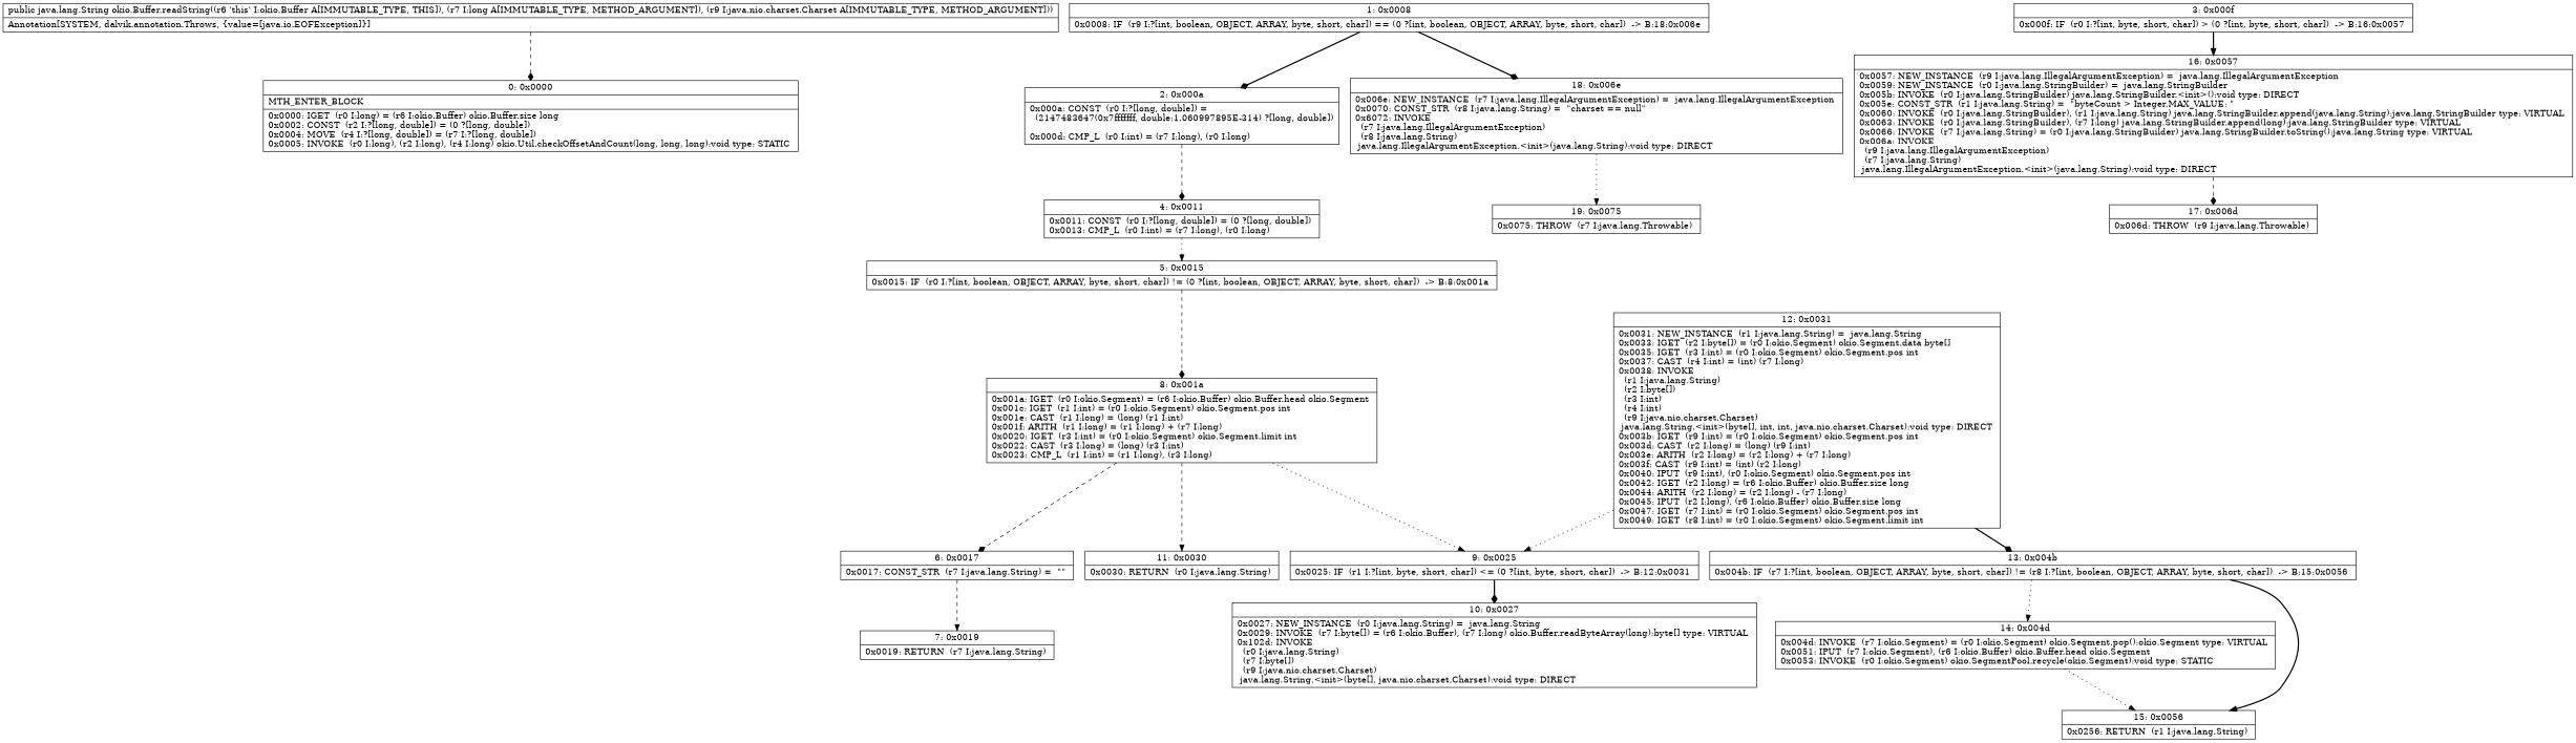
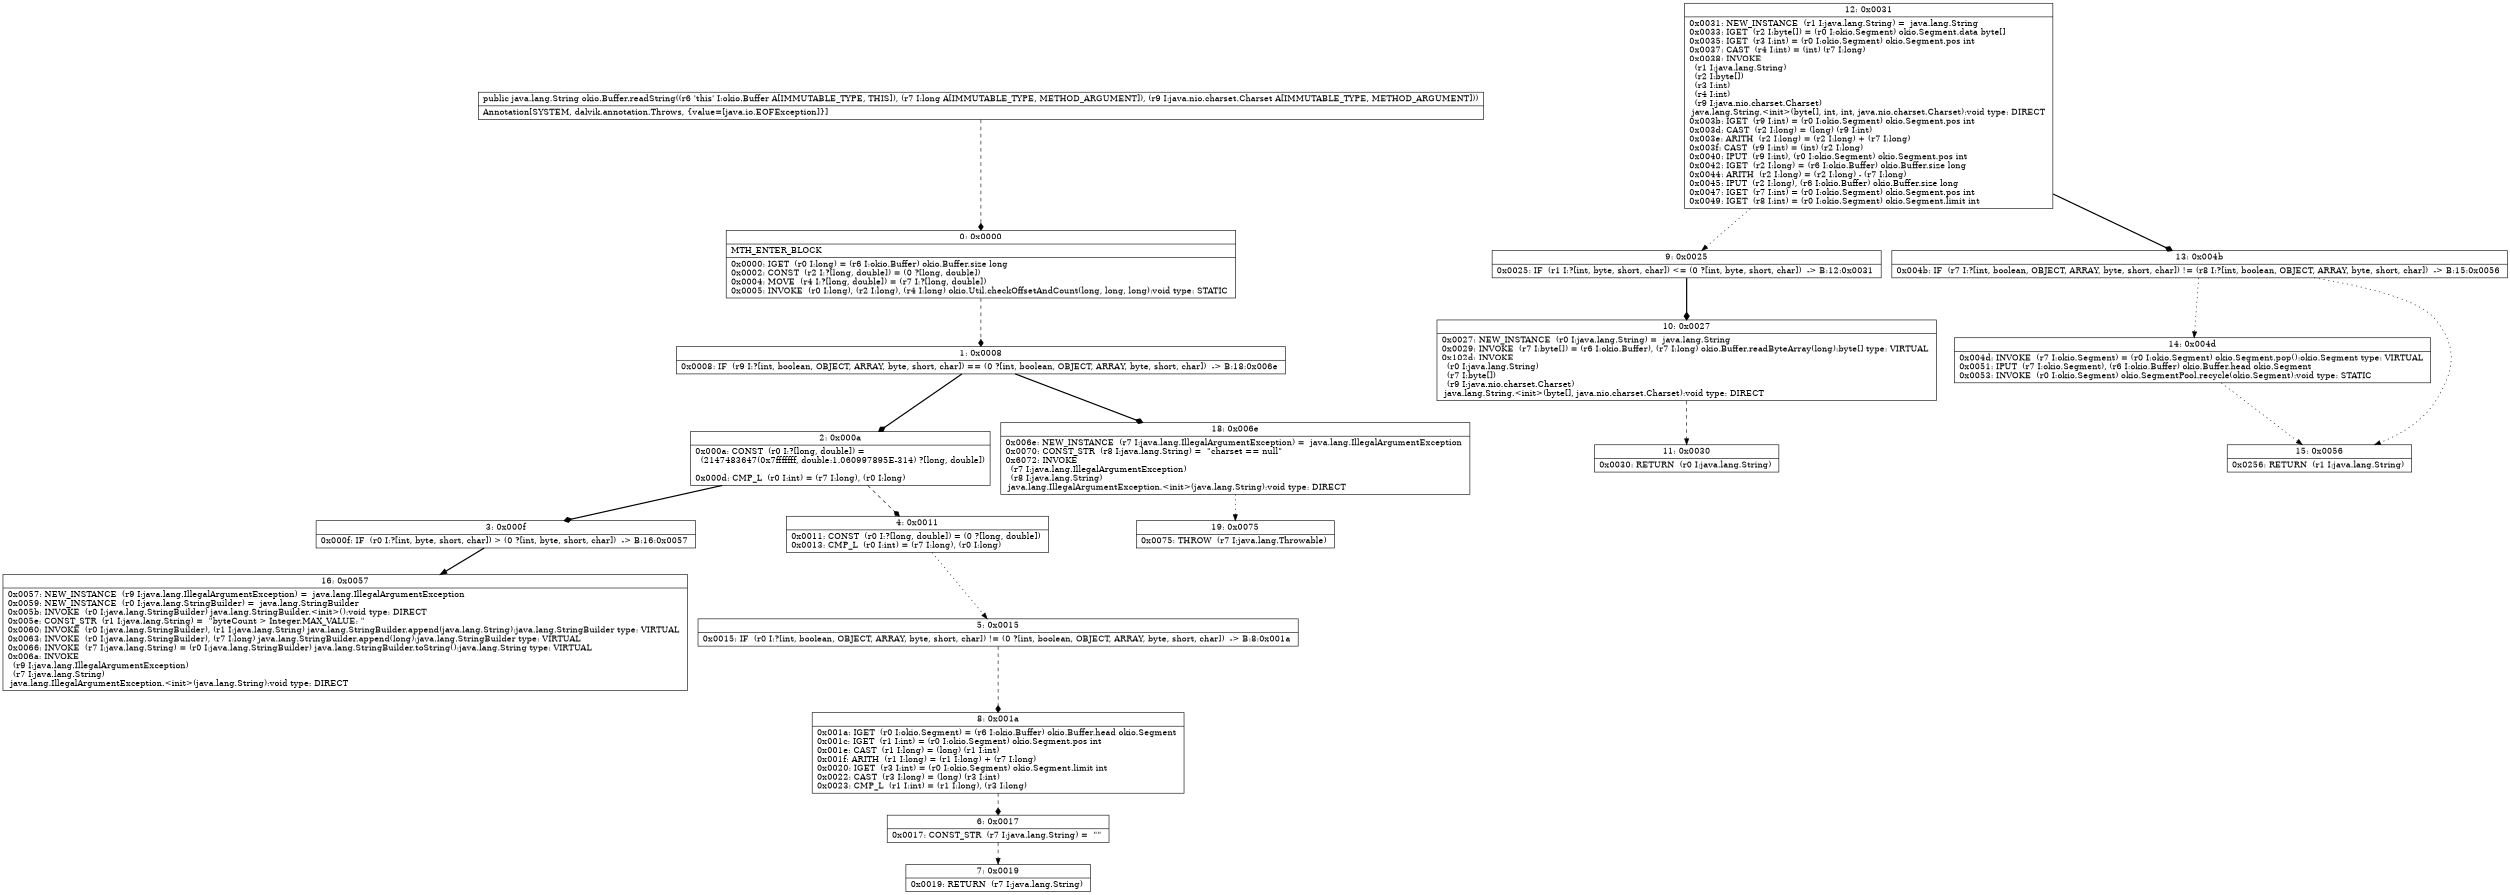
  digraph {
    node [shape=record]
    edge [arrowhead=diamond style=dashed]
    n1 [label="{0\:\ 0x0000|MTH_ENTER_BLOCK\l|0x0000: IGET  (r0 I:long) = (r6 I:okio.Buffer) okio.Buffer.size long \l0x0002: CONST  (r2 I:?[long, double]) = (0 ?[long, double]) \l0x0004: MOVE  (r4 I:?[long, double]) = (r7 I:?[long, double]) \l0x0005: INVOKE  (r0 I:long), (r2 I:long), (r4 I:long) okio.Util.checkOffsetAndCount(long, long, long):void type: STATIC \l}"]
    n2 [label="{1\:\ 0x0008|0x0008: IF  (r9 I:?[int, boolean, OBJECT, ARRAY, byte, short, char]) == (0 ?[int, boolean, OBJECT, ARRAY, byte, short, char])  \-\> B:18:0x006e \l}"]
    n3 [label="{2\:\ 0x000a|0x000a: CONST  (r0 I:?[long, double]) = \l  (2147483647(0x7fffffff, double:1.060997895E\-314) ?[long, double])\l \l0x000d: CMP_L  (r0 I:int) = (r7 I:long), (r0 I:long) \l}"]
    n4 [label="{18\:\ 0x006e|0x006e: NEW_INSTANCE  (r7 I:java.lang.IllegalArgumentException) =  java.lang.IllegalArgumentException \l0x0070: CONST_STR  (r8 I:java.lang.String) =  \"charset == null\" \l0x6072: INVOKE  \l  (r7 I:java.lang.IllegalArgumentException)\l  (r8 I:java.lang.String)\l java.lang.IllegalArgumentException.\<init\>(java.lang.String):void type: DIRECT \l}"]
    n5 [label="{3\:\ 0x000f|0x000f: IF  (r0 I:?[int, byte, short, char]) \> (0 ?[int, byte, short, char])  \-\> B:16:0x0057 \l}"]
    n6 [label="{4\:\ 0x0011|0x0011: CONST  (r0 I:?[long, double]) = (0 ?[long, double]) \l0x0013: CMP_L  (r0 I:int) = (r7 I:long), (r0 I:long) \l}"]
    n7 [label="{19\:\ 0x0075|0x0075: THROW  (r7 I:java.lang.Throwable) \l}"]
    n8 [label="{16\:\ 0x0057|0x0057: NEW_INSTANCE  (r9 I:java.lang.IllegalArgumentException) =  java.lang.IllegalArgumentException \l0x0059: NEW_INSTANCE  (r0 I:java.lang.StringBuilder) =  java.lang.StringBuilder \l0x005b: INVOKE  (r0 I:java.lang.StringBuilder) java.lang.StringBuilder.\<init\>():void type: DIRECT \l0x005e: CONST_STR  (r1 I:java.lang.String) =  \"byteCount \> Integer.MAX_VALUE: \" \l0x0060: INVOKE  (r0 I:java.lang.StringBuilder), (r1 I:java.lang.String) java.lang.StringBuilder.append(java.lang.String):java.lang.StringBuilder type: VIRTUAL \l0x0063: INVOKE  (r0 I:java.lang.StringBuilder), (r7 I:long) java.lang.StringBuilder.append(long):java.lang.StringBuilder type: VIRTUAL \l0x0066: INVOKE  (r7 I:java.lang.String) = (r0 I:java.lang.StringBuilder) java.lang.StringBuilder.toString():java.lang.String type: VIRTUAL \l0x006a: INVOKE  \l  (r9 I:java.lang.IllegalArgumentException)\l  (r7 I:java.lang.String)\l java.lang.IllegalArgumentException.\<init\>(java.lang.String):void type: DIRECT \l}"]
    n9 [label="{5\:\ 0x0015|0x0015: IF  (r0 I:?[int, boolean, OBJECT, ARRAY, byte, short, char]) != (0 ?[int, boolean, OBJECT, ARRAY, byte, short, char])  \-\> B:8:0x001a \l}"]
-   n10 [label="{17\:\ 0x006d|0x006d: THROW  (r9 I:java.lang.Throwable) \l}"]
    n11 [label="{8\:\ 0x001a|0x001a: IGET  (r0 I:okio.Segment) = (r6 I:okio.Buffer) okio.Buffer.head okio.Segment \l0x001c: IGET  (r1 I:int) = (r0 I:okio.Segment) okio.Segment.pos int \l0x001e: CAST  (r1 I:long) = (long) (r1 I:int) \l0x001f: ARITH  (r1 I:long) = (r1 I:long) + (r7 I:long) \l0x0020: IGET  (r3 I:int) = (r0 I:okio.Segment) okio.Segment.limit int \l0x0022: CAST  (r3 I:long) = (long) (r3 I:int) \l0x0023: CMP_L  (r1 I:int) = (r1 I:long), (r3 I:long) \l}"]
    n12 [label="{6\:\ 0x0017|0x0017: CONST_STR  (r7 I:java.lang.String) =  \"\" \l}"]
    n13 [label="{7\:\ 0x0019|0x0019: RETURN  (r7 I:java.lang.String) \l}"]
    n14 [label="{9\:\ 0x0025|0x0025: IF  (r1 I:?[int, byte, short, char]) \<= (0 ?[int, byte, short, char])  \-\> B:12:0x0031 \l}"]
    n15 [label="{10\:\ 0x0027|0x0027: NEW_INSTANCE  (r0 I:java.lang.String) =  java.lang.String \l0x0029: INVOKE  (r7 I:byte[]) = (r6 I:okio.Buffer), (r7 I:long) okio.Buffer.readByteArray(long):byte[] type: VIRTUAL \l0x102d: INVOKE  \l  (r0 I:java.lang.String)\l  (r7 I:byte[])\l  (r9 I:java.nio.charset.Charset)\l java.lang.String.\<init\>(byte[], java.nio.charset.Charset):void type: DIRECT \l}"]
    n16 [label="{11\:\ 0x0030|0x0030: RETURN  (r0 I:java.lang.String) \l}"]
    n17 [label="{12\:\ 0x0031|0x0031: NEW_INSTANCE  (r1 I:java.lang.String) =  java.lang.String \l0x0033: IGET  (r2 I:byte[]) = (r0 I:okio.Segment) okio.Segment.data byte[] \l0x0035: IGET  (r3 I:int) = (r0 I:okio.Segment) okio.Segment.pos int \l0x0037: CAST  (r4 I:int) = (int) (r7 I:long) \l0x0038: INVOKE  \l  (r1 I:java.lang.String)\l  (r2 I:byte[])\l  (r3 I:int)\l  (r4 I:int)\l  (r9 I:java.nio.charset.Charset)\l java.lang.String.\<init\>(byte[], int, int, java.nio.charset.Charset):void type: DIRECT \l0x003b: IGET  (r9 I:int) = (r0 I:okio.Segment) okio.Segment.pos int \l0x003d: CAST  (r2 I:long) = (long) (r9 I:int) \l0x003e: ARITH  (r2 I:long) = (r2 I:long) + (r7 I:long) \l0x003f: CAST  (r9 I:int) = (int) (r2 I:long) \l0x0040: IPUT  (r9 I:int), (r0 I:okio.Segment) okio.Segment.pos int \l0x0042: IGET  (r2 I:long) = (r6 I:okio.Buffer) okio.Buffer.size long \l0x0044: ARITH  (r2 I:long) = (r2 I:long) \- (r7 I:long) \l0x0045: IPUT  (r2 I:long), (r6 I:okio.Buffer) okio.Buffer.size long \l0x0047: IGET  (r7 I:int) = (r0 I:okio.Segment) okio.Segment.pos int \l0x0049: IGET  (r8 I:int) = (r0 I:okio.Segment) okio.Segment.limit int \l}"]
    n18 [label="{13\:\ 0x004b|0x004b: IF  (r7 I:?[int, boolean, OBJECT, ARRAY, byte, short, char]) != (r8 I:?[int, boolean, OBJECT, ARRAY, byte, short, char])  \-\> B:15:0x0056 \l}"]
    n19 [label="{14\:\ 0x004d|0x004d: INVOKE  (r7 I:okio.Segment) = (r0 I:okio.Segment) okio.Segment.pop():okio.Segment type: VIRTUAL \l0x0051: IPUT  (r7 I:okio.Segment), (r6 I:okio.Buffer) okio.Buffer.head okio.Segment \l0x0053: INVOKE  (r0 I:okio.Segment) okio.SegmentPool.recycle(okio.Segment):void type: STATIC \l}"]
    n20 [label="{15\:\ 0x0056|0x0256: RETURN  (r1 I:java.lang.String) \l}"]
    n21 [label="{public java.lang.String okio.Buffer.readString((r6 'this' I:okio.Buffer A[IMMUTABLE_TYPE, THIS]), (r7 I:long A[IMMUTABLE_TYPE, METHOD_ARGUMENT]), (r9 I:java.nio.charset.Charset A[IMMUTABLE_TYPE, METHOD_ARGUMENT]))  | Annotation[SYSTEM, dalvik.annotation.Throws, \{value=[java.io.EOFException]\}]\l}"]
+   n1 -> n2
    n2 -> n3 [style=bold]
    n2 -> n4 [style=bold]
+   n3 -> n5 [style=bold]
    n3 -> n6
    n4 -> n7 [arrowhead=normal style=dotted]
    n5 -> n8 [arrowhead=normal style=bold]
    n6 -> n9 [arrowhead=normal style=dotted]
-   n8 -> n10
    n9 -> n11
    n11 -> n12
-   n11 -> n14 [arrowhead=normal style=dotted]
    n12 -> n13 [arrowhead=normal]
    n14 -> n15 [style=bold]
-   n11 -> n16 [arrowhead=normal]
+   n15 -> n16 [arrowhead=normal]
    n17 -> n14 [arrowhead=normal style=dotted]
    n17 -> n18 [style=bold]
    n18 -> n19 [arrowhead=normal style=dotted]
-   n18 -> n20 [arrowhead=normal style=bold]
+   n18 -> n20 [arrowhead=normal style=dotted]
    n19 -> n20 [arrowhead=normal style=dotted]
    n21 -> n1
  }
